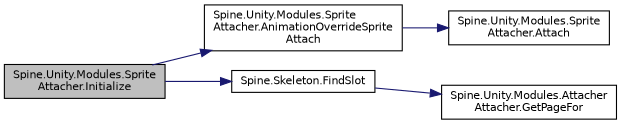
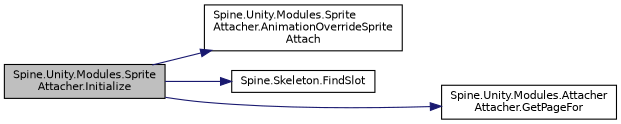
  digraph {
    rankdir=LR
    node [color=black fillcolor=white fontname=Helvetica fontsize=10 shape=record style=filled]
    edge [color=midnightblue fontname=Helvetica fontsize=10 labelfontname=Helvetica labelfontsize=10 style=solid]
    n1 [fillcolor=grey75 fontcolor=black height=0.2 label="Spine.Unity.Modules.Sprite\lAttacher.Initialize" width=0.4]
    n2 [height=0.2 label="Spine.Unity.Modules.Sprite\lAttacher.AnimationOverrideSprite\lAttach" width=0.4]
    n3 [height=0.2 label="Spine.Skeleton.FindSlot" width=0.4]
    n4 [height=0.2 label="Spine.Unity.Modules.Attacher\lAttacher.GetPageFor" width=0.4]
-   n5 [height=0.2 label="Spine.Unity.Modules.Sprite\lAttacher.Attach" width=0.4]
    n1 -> n2
    n1 -> n3
-   n3 -> n4
-   n2 -> n5
+   n1 -> n4
  }
